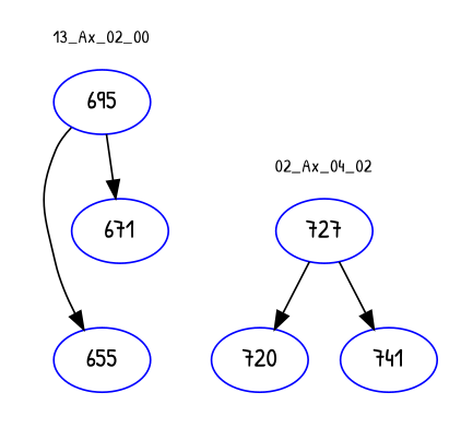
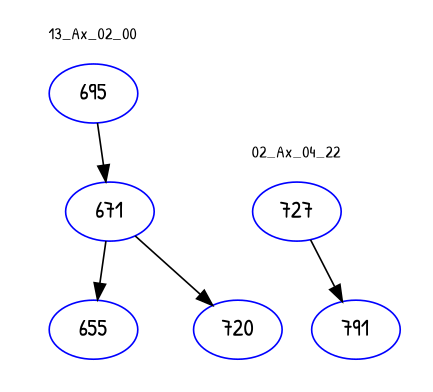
  digraph {
    fontname="Patrick Hand"
    node [color=blue fontname="Patrick Hand"]
    edge [color=black fontname="Patrick Hand"]
    n1 [label=695]
    n2 [label=655]
    n3 [label=671]
    n4 [label=727]
    n5 [label=720]
-   n6 [label=741]
+   n6 [label=791]
    subgraph cluster_1 {
      color=white
      fontsize=10
      label="13_Ax_02_00"
      n1
      n2
      n3
    }
    subgraph cluster_2 {
      color=white
      fontsize=10
-     label="02_Ax_04_02"
+     label="02_Ax_04_22"
      n4
      n5
      n6
    }
-   n1 -> n2
+   n3 -> n2
    n1 -> n3
-   n4 -> n5
+   n3 -> n5
    n4 -> n6
  }
